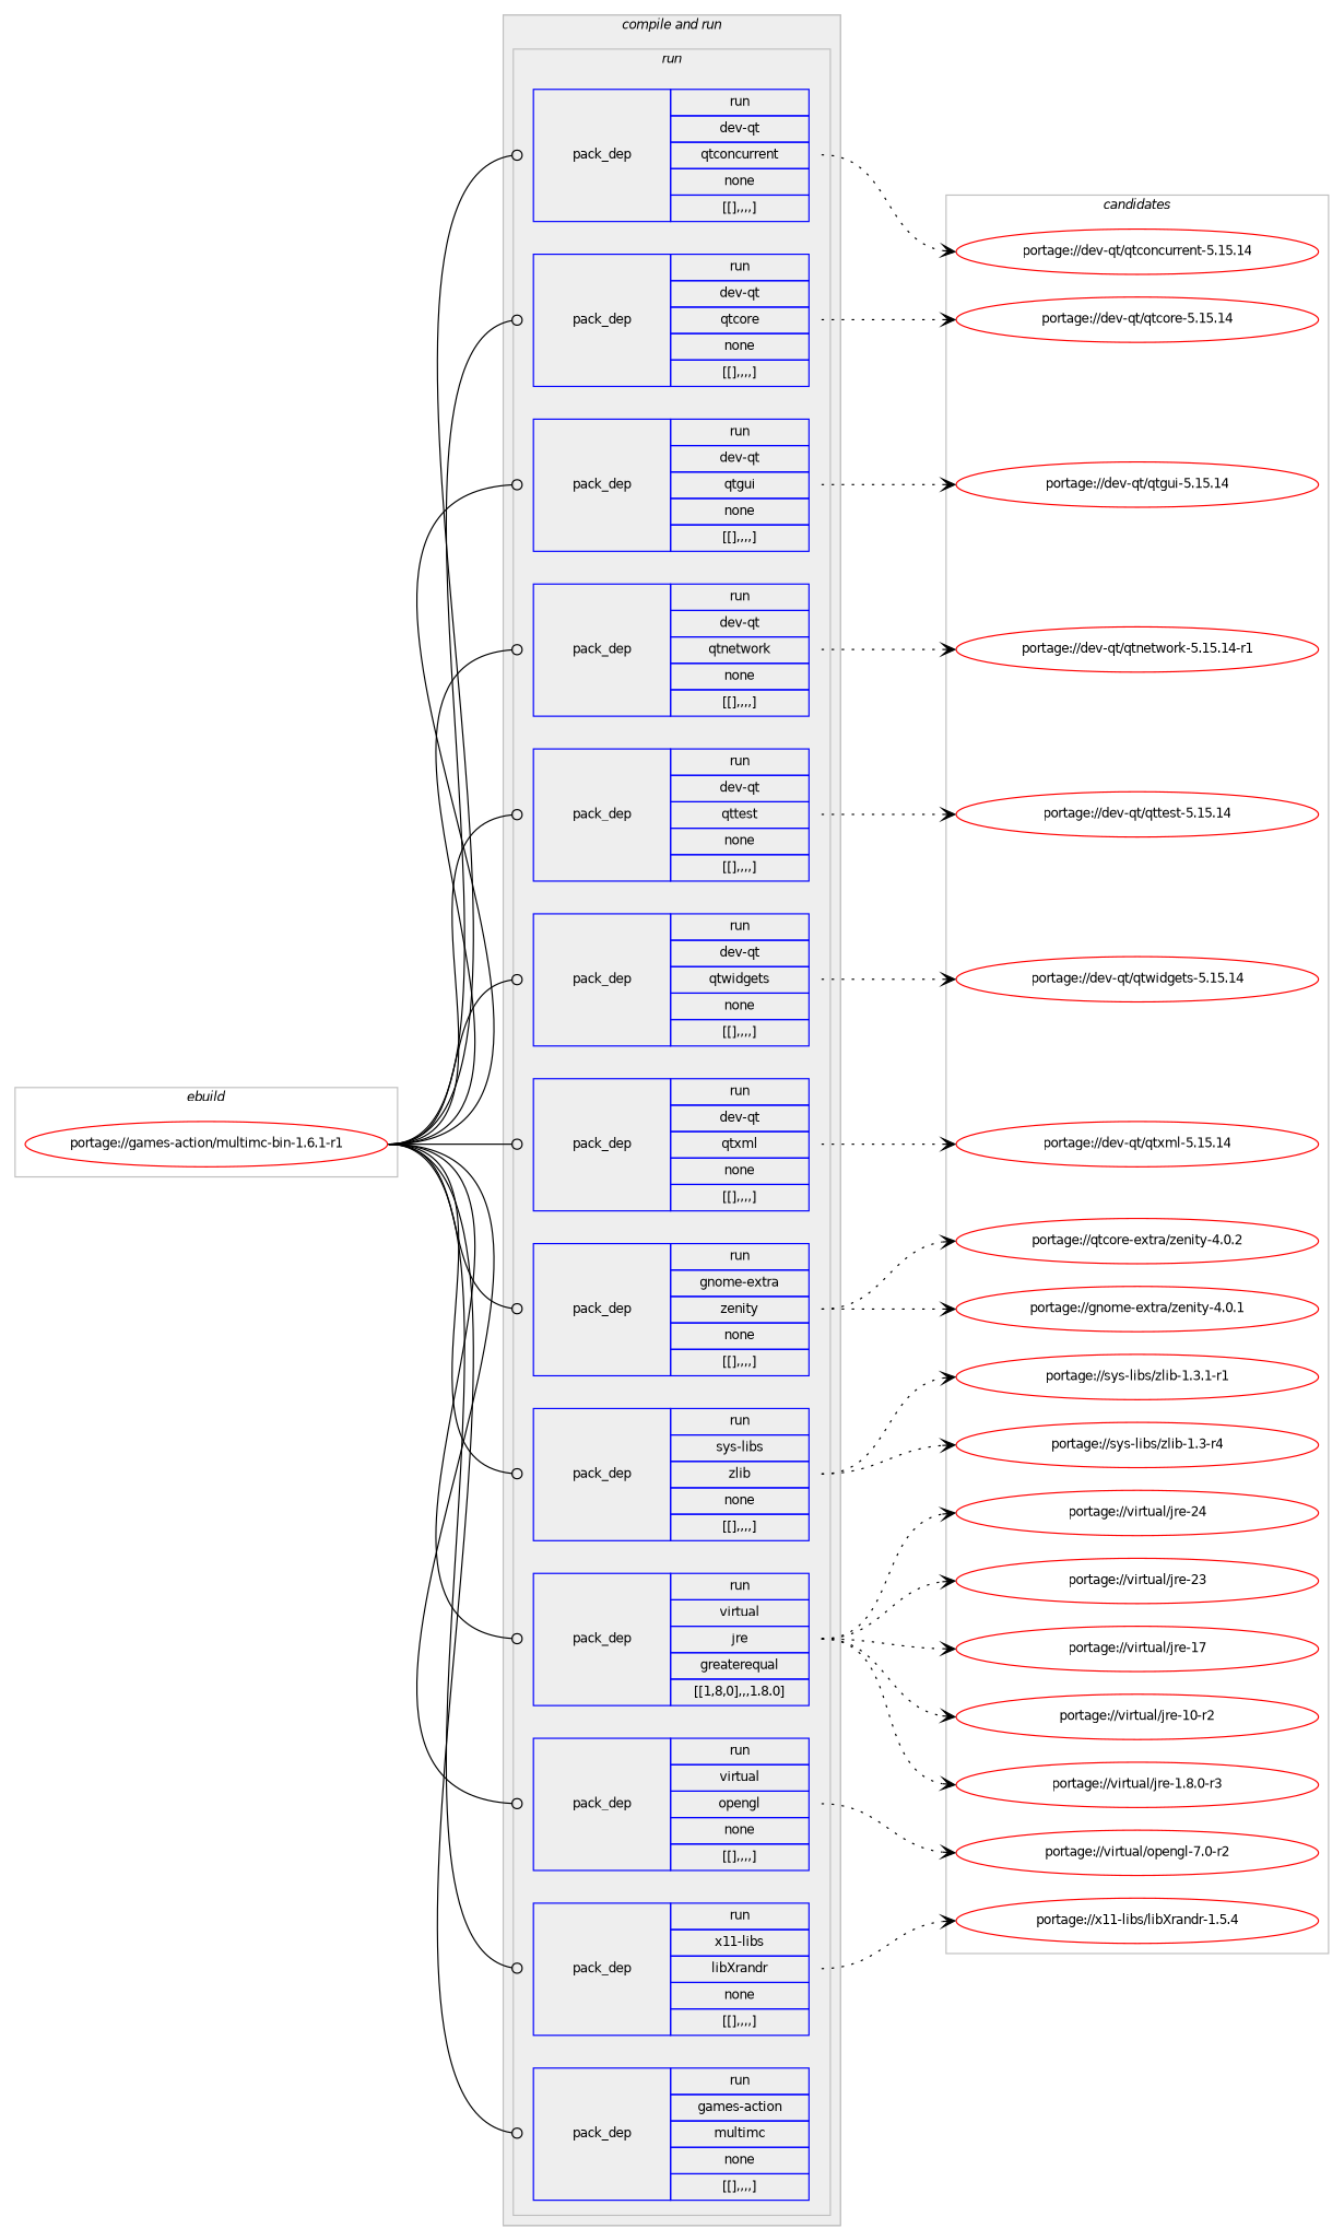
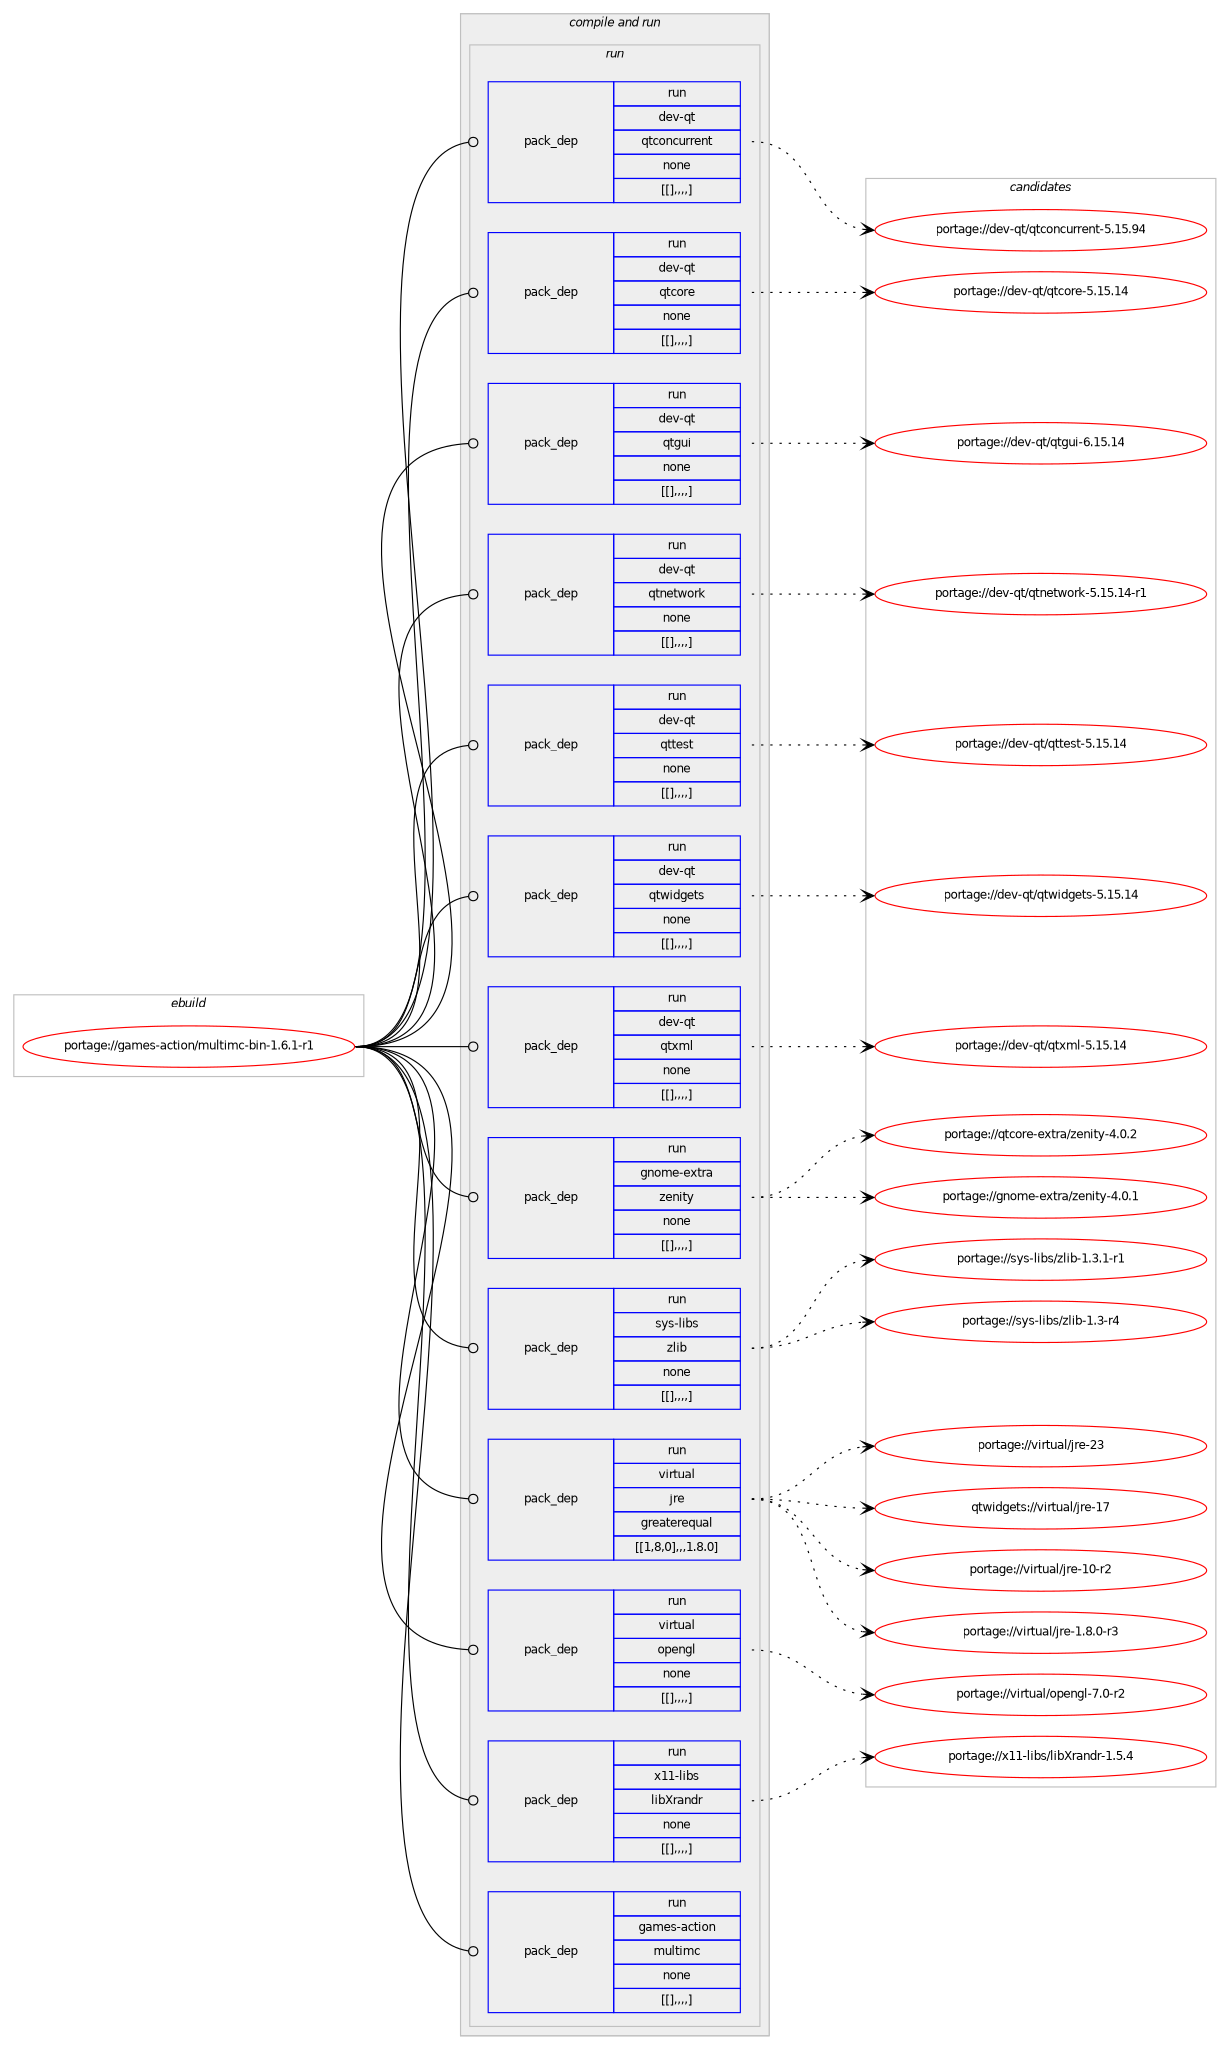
  digraph {
    compound=true
    concentrate=true
    fontname=Helvetica
    fontsize=10
    newrank=true
    rankdir=LR
    ranksep=1.5
    node [color=red fontname=Helvetica fontsize=10]
    edge [arrowhead=vee headport=w style=dotted tailport=e weight=100]
    n1 [label="portage://games-action/multimc-bin-1.6.1-r1" width=4]
    n2 [color=blue label=<<TABLE BORDER="0" CELLBORDER="1" CELLSPACING="0" CELLPADDING="4" WIDTH="220"><TR><TD ROWSPAN="6" CELLPADDING="30">pack_dep</TD></TR><TR><TD WIDTH="110">run</TD></TR><TR><TD>dev-qt</TD></TR><TR><TD>qtconcurrent</TD></TR><TR><TD>none</TD></TR><TR><TD>[[],,,,]</TD></TR></TABLE>> shape=none]
    n3 [color=blue label=<<TABLE BORDER="0" CELLBORDER="1" CELLSPACING="0" CELLPADDING="4" WIDTH="220"><TR><TD ROWSPAN="6" CELLPADDING="30">pack_dep</TD></TR><TR><TD WIDTH="110">run</TD></TR><TR><TD>dev-qt</TD></TR><TR><TD>qtcore</TD></TR><TR><TD>none</TD></TR><TR><TD>[[],,,,]</TD></TR></TABLE>> shape=none]
    n4 [color=blue label=<<TABLE BORDER="0" CELLBORDER="1" CELLSPACING="0" CELLPADDING="4" WIDTH="220"><TR><TD ROWSPAN="6" CELLPADDING="30">pack_dep</TD></TR><TR><TD WIDTH="110">run</TD></TR><TR><TD>dev-qt</TD></TR><TR><TD>qtgui</TD></TR><TR><TD>none</TD></TR><TR><TD>[[],,,,]</TD></TR></TABLE>> shape=none]
    n5 [color=blue label=<<TABLE BORDER="0" CELLBORDER="1" CELLSPACING="0" CELLPADDING="4" WIDTH="220"><TR><TD ROWSPAN="6" CELLPADDING="30">pack_dep</TD></TR><TR><TD WIDTH="110">run</TD></TR><TR><TD>dev-qt</TD></TR><TR><TD>qtnetwork</TD></TR><TR><TD>none</TD></TR><TR><TD>[[],,,,]</TD></TR></TABLE>> shape=none]
    n6 [color=blue label=<<TABLE BORDER="0" CELLBORDER="1" CELLSPACING="0" CELLPADDING="4" WIDTH="220"><TR><TD ROWSPAN="6" CELLPADDING="30">pack_dep</TD></TR><TR><TD WIDTH="110">run</TD></TR><TR><TD>dev-qt</TD></TR><TR><TD>qttest</TD></TR><TR><TD>none</TD></TR><TR><TD>[[],,,,]</TD></TR></TABLE>> shape=none]
    n7 [color=blue label=<<TABLE BORDER="0" CELLBORDER="1" CELLSPACING="0" CELLPADDING="4" WIDTH="220"><TR><TD ROWSPAN="6" CELLPADDING="30">pack_dep</TD></TR><TR><TD WIDTH="110">run</TD></TR><TR><TD>dev-qt</TD></TR><TR><TD>qtwidgets</TD></TR><TR><TD>none</TD></TR><TR><TD>[[],,,,]</TD></TR></TABLE>> shape=none]
    n8 [color=blue label=<<TABLE BORDER="0" CELLBORDER="1" CELLSPACING="0" CELLPADDING="4" WIDTH="220"><TR><TD ROWSPAN="6" CELLPADDING="30">pack_dep</TD></TR><TR><TD WIDTH="110">run</TD></TR><TR><TD>dev-qt</TD></TR><TR><TD>qtxml</TD></TR><TR><TD>none</TD></TR><TR><TD>[[],,,,]</TD></TR></TABLE>> shape=none]
    n9 [color=blue label=<<TABLE BORDER="0" CELLBORDER="1" CELLSPACING="0" CELLPADDING="4" WIDTH="220"><TR><TD ROWSPAN="6" CELLPADDING="30">pack_dep</TD></TR><TR><TD WIDTH="110">run</TD></TR><TR><TD>gnome-extra</TD></TR><TR><TD>zenity</TD></TR><TR><TD>none</TD></TR><TR><TD>[[],,,,]</TD></TR></TABLE>> shape=none]
    n10 [color=blue label=<<TABLE BORDER="0" CELLBORDER="1" CELLSPACING="0" CELLPADDING="4" WIDTH="220"><TR><TD ROWSPAN="6" CELLPADDING="30">pack_dep</TD></TR><TR><TD WIDTH="110">run</TD></TR><TR><TD>sys-libs</TD></TR><TR><TD>zlib</TD></TR><TR><TD>none</TD></TR><TR><TD>[[],,,,]</TD></TR></TABLE>> shape=none]
    n11 [color=blue label=<<TABLE BORDER="0" CELLBORDER="1" CELLSPACING="0" CELLPADDING="4" WIDTH="220"><TR><TD ROWSPAN="6" CELLPADDING="30">pack_dep</TD></TR><TR><TD WIDTH="110">run</TD></TR><TR><TD>virtual</TD></TR><TR><TD>jre</TD></TR><TR><TD>greaterequal</TD></TR><TR><TD>[[1,8,0],,,1.8.0]</TD></TR></TABLE>> shape=none]
    n12 [color=blue label=<<TABLE BORDER="0" CELLBORDER="1" CELLSPACING="0" CELLPADDING="4" WIDTH="220"><TR><TD ROWSPAN="6" CELLPADDING="30">pack_dep</TD></TR><TR><TD WIDTH="110">run</TD></TR><TR><TD>virtual</TD></TR><TR><TD>opengl</TD></TR><TR><TD>none</TD></TR><TR><TD>[[],,,,]</TD></TR></TABLE>> shape=none]
    n13 [color=blue label=<<TABLE BORDER="0" CELLBORDER="1" CELLSPACING="0" CELLPADDING="4" WIDTH="220"><TR><TD ROWSPAN="6" CELLPADDING="30">pack_dep</TD></TR><TR><TD WIDTH="110">run</TD></TR><TR><TD>x11-libs</TD></TR><TR><TD>libXrandr</TD></TR><TR><TD>none</TD></TR><TR><TD>[[],,,,]</TD></TR></TABLE>> shape=none]
    n14 [color=blue label=<<TABLE BORDER="0" CELLBORDER="1" CELLSPACING="0" CELLPADDING="4" WIDTH="220"><TR><TD ROWSPAN="6" CELLPADDING="30">pack_dep</TD></TR><TR><TD WIDTH="110">run</TD></TR><TR><TD>games-action</TD></TR><TR><TD>multimc</TD></TR><TR><TD>none</TD></TR><TR><TD>[[],,,,]</TD></TR></TABLE>> shape=none]
-   n15 [label="portage://dev-qt/qtconcurrent-5.15.14" width=4]
+   n15 [label="portage://dev-qt/qtconcurrent-5.15.94" width=4]
    n16 [label="portage://dev-qt/qtcore-5.15.14" width=4]
-   n17 [label="portage://dev-qt/qtgui-5.15.14" width=4]
+   n17 [label="portage://dev-qt/qtgui-6.15.14" width=4]
    n18 [label="portage://dev-qt/qtnetwork-5.15.14-r1" width=4]
    n19 [label="portage://dev-qt/qttest-5.15.14" width=4]
    n20 [label="portage://dev-qt/qtwidgets-5.15.14" width=4]
    n21 [label="portage://dev-qt/qtxml-5.15.14" width=4]
    n22 [label="portage://qtcore-extra/zenity-4.0.2" width=4]
    n23 [label="portage://gnome-extra/zenity-4.0.1" width=4]
    n24 [label="portage://sys-libs/zlib-1.3.1-r1" width=4]
    n25 [label="portage://sys-libs/zlib-1.3-r4" width=4]
-   n26 [label="portage://virtual/jre-24" width=4]
    n27 [label="portage://virtual/jre-23" width=4]
-   n28 [label="portage://virtual/jre-17" width=4]
+   n28 [label="qtwidgets://virtual/jre-17" width=4]
    n29 [label="portage://virtual/jre-10-r2" width=4]
    n30 [label="portage://virtual/jre-1.8.0-r3" width=4]
    n31 [label="portage://virtual/opengl-7.0-r2" width=4]
    n32 [label="portage://x11-libs/libXrandr-1.5.4" width=4]
    subgraph cluster_1 {
      color=gray
      label=<<i>ebuild</i>>
      n1
    }
    subgraph cluster_2 {
      color=gray
      label=<<i>dependencies</i>>
      subgraph cluster_3 {
        color=gray
        fillcolor="#eeeeee"
        label=<<i>compile</i>>
        style=filled
      }
      subgraph cluster_4 {
        color=gray
        fillcolor="#eeeeee"
        label=<<i>compile and run</i>>
        style=filled
      }
      subgraph cluster_5 {
        color=gray
        fillcolor="#eeeeee"
        label=<<i>run</i>>
        style=filled
        subgraph sub_6 {
          color=gray
          fillcolor="#eeeeee"
          label=<<i>run</i>>
          style=filled
          n2
        }
        subgraph sub_7 {
          color=gray
          fillcolor="#eeeeee"
          label=<<i>run</i>>
          style=filled
          n3
        }
        subgraph sub_8 {
          color=gray
          fillcolor="#eeeeee"
          label=<<i>run</i>>
          style=filled
          n4
        }
        subgraph sub_9 {
          color=gray
          fillcolor="#eeeeee"
          label=<<i>run</i>>
          style=filled
          n5
        }
        subgraph sub_10 {
          color=gray
          fillcolor="#eeeeee"
          label=<<i>run</i>>
          style=filled
          n6
        }
        subgraph sub_11 {
          color=gray
          fillcolor="#eeeeee"
          label=<<i>run</i>>
          style=filled
          n7
        }
        subgraph sub_12 {
          color=gray
          fillcolor="#eeeeee"
          label=<<i>run</i>>
          style=filled
          n8
        }
        subgraph sub_13 {
          color=gray
          fillcolor="#eeeeee"
          label=<<i>run</i>>
          style=filled
          n9
        }
        subgraph sub_14 {
          color=gray
          fillcolor="#eeeeee"
          label=<<i>run</i>>
          style=filled
          n10
        }
        subgraph sub_15 {
          color=gray
          fillcolor="#eeeeee"
          label=<<i>run</i>>
          style=filled
          n11
        }
        subgraph sub_16 {
          color=gray
          fillcolor="#eeeeee"
          label=<<i>run</i>>
          style=filled
          n12
        }
        subgraph sub_17 {
          color=gray
          fillcolor="#eeeeee"
          label=<<i>run</i>>
          style=filled
          n13
        }
        subgraph sub_18 {
          color=gray
          fillcolor="#eeeeee"
          label=<<i>run</i>>
          style=filled
          n14
        }
      }
    }
    subgraph cluster_19 {
      color=gray
      label=<<i>candidates</i>>
      rank=same
      subgraph sub_20 {
        color=black
        label=<<i>candidates</i>>
        nodesep=1
        rank=same
        n15
      }
      subgraph sub_21 {
        color=black
        label=<<i>candidates</i>>
        nodesep=1
        rank=same
        n16
      }
      subgraph sub_22 {
        color=black
        label=<<i>candidates</i>>
        nodesep=1
        rank=same
        n17
      }
      subgraph sub_23 {
        color=black
        label=<<i>candidates</i>>
        nodesep=1
        rank=same
        n18
      }
      subgraph sub_24 {
        color=black
        label=<<i>candidates</i>>
        nodesep=1
        rank=same
        n19
      }
      subgraph sub_25 {
        color=black
        label=<<i>candidates</i>>
        nodesep=1
        rank=same
        n20
      }
      subgraph sub_26 {
        color=black
        label=<<i>candidates</i>>
        nodesep=1
        rank=same
        n21
      }
      subgraph sub_27 {
        color=black
        label=<<i>candidates</i>>
        nodesep=1
        rank=same
        n22
        n23
      }
      subgraph sub_28 {
        color=black
        label=<<i>candidates</i>>
        nodesep=1
        rank=same
        n24
        n25
      }
      subgraph sub_29 {
        color=black
        label=<<i>candidates</i>>
        nodesep=1
        rank=same
-       n26
        n27
        n28
        n29
        n30
      }
      subgraph sub_30 {
        color=black
        label=<<i>candidates</i>>
        nodesep=1
        rank=same
        n31
      }
      subgraph sub_31 {
        color=black
        label=<<i>candidates</i>>
        nodesep=1
        rank=same
        n32
      }
      subgraph sub_32 {
        color=black
        label=<<i>candidates</i>>
        nodesep=1
        rank=same
      }
    }
    n1 -> n2 [arrowhead=odot style=solid weight=20]
    n1 -> n3 [arrowhead=odot style=solid weight=20]
    n1 -> n4 [arrowhead=odot style=solid weight=20]
    n1 -> n5 [arrowhead=odot style=solid weight=20]
    n1 -> n6 [arrowhead=odot style=solid weight=20]
    n1 -> n7 [arrowhead=odot style=solid weight=20]
    n1 -> n8 [arrowhead=odot style=solid weight=20]
    n1 -> n9 [arrowhead=odot style=solid weight=20]
    n1 -> n10 [arrowhead=odot style=solid weight=20]
    n1 -> n11 [arrowhead=odot style=solid weight=20]
    n1 -> n12 [arrowhead=odot style=solid weight=20]
    n1 -> n13 [arrowhead=odot style=solid weight=20]
    n1 -> n14 [arrowhead=odot style=solid weight=20]
    n2 -> n15
    n3 -> n16
    n4 -> n17
    n5 -> n18
    n6 -> n19
    n7 -> n20
    n8 -> n21
    n9 -> n22
    n9 -> n23
    n10 -> n24
    n10 -> n25
-   n11 -> n26
    n11 -> n27
    n11 -> n28
    n11 -> n29
    n11 -> n30
    n12 -> n31
    n13 -> n32
  }
